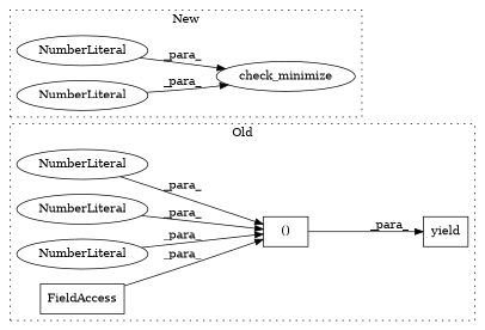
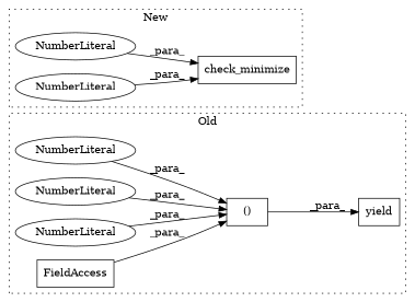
  digraph {
    rankdir=LR
    fontname="DejaVu Serif"
    node [a=34 l=2 s=1683 shape=ellipse fontname="DejaVu Serif"]
    edge [fontname="DejaVu Serif"]
    n1 [a=106 l=169 label="()" shape=box]
    n2 [l=1 label=NumberLiteral s=1851]
    n3 [l=3 label=NumberLiteral s=1751]
    n4 [label=NumberLiteral s=1836]
    n5 [a=22 l=14 label=FieldAccess shape=box]
    n6 [a=112 l=14 label=yield s=1669 shape=box]
-   n7 [a=32 l="15,1" label=check_minimize s="1911,1995"]
+   n7 [a=32 l="15,1" label=check_minimize s="1911,1995" shape=box]
    n8 [l=4 label=NumberLiteral s=1988]
    n9 [label=NumberLiteral s=1993]
    subgraph cluster_1 {
      label=Old
      style=dotted
      n1
      n2
      n3
      n4
      n5
      n6
    }
    subgraph cluster_2 {
      label=New
      style=dotted
      n7
      n8
      n9
    }
    n1 -> n6 [label=_para_]
    n2 -> n1 [label=_para_]
    n3 -> n1 [label=_para_]
    n4 -> n1 [label=_para_]
    n5 -> n1 [label=_para_]
    n8 -> n7 [label=_para_]
    n9 -> n7 [label=_para_]
  }
